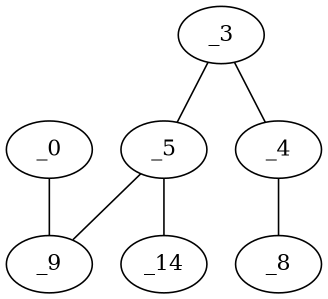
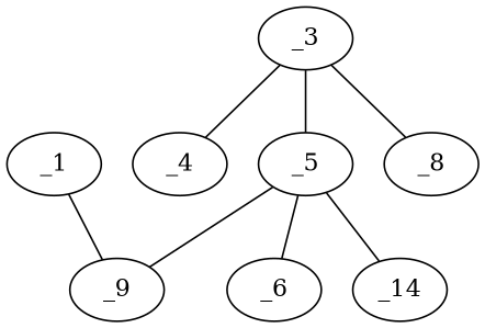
  graph {
    node [charge=0 chem=1 symbol="C  " x=2.866 y=-0.25]
    edge [valence=1]
-   _1 [x=5.2709 y=-0.75 label=_0]
+   _1 [x=5.2709 y=-0.75]
    _9 [chem=4 symbol="N  " x=4.6831 y=-1.559]
    _3 [x=3.7321]
    _4 [x=3.7321 y=-1.25]
    _5 [y=0.25]
    _8 [y=-1.75]
+   _6 [chem=4 symbol="N  " x=2]
    n8 [chem=4 label=_14 symbol="N  " y=1.25]
    _1 -- _9
    _3 -- _4 [valence=2]
    _3 -- _5
-   _4 -- _8
+   _3 -- _8
    _5 -- _9
+   _5 -- _6 [valence=2]
    _5 -- n8
  }
